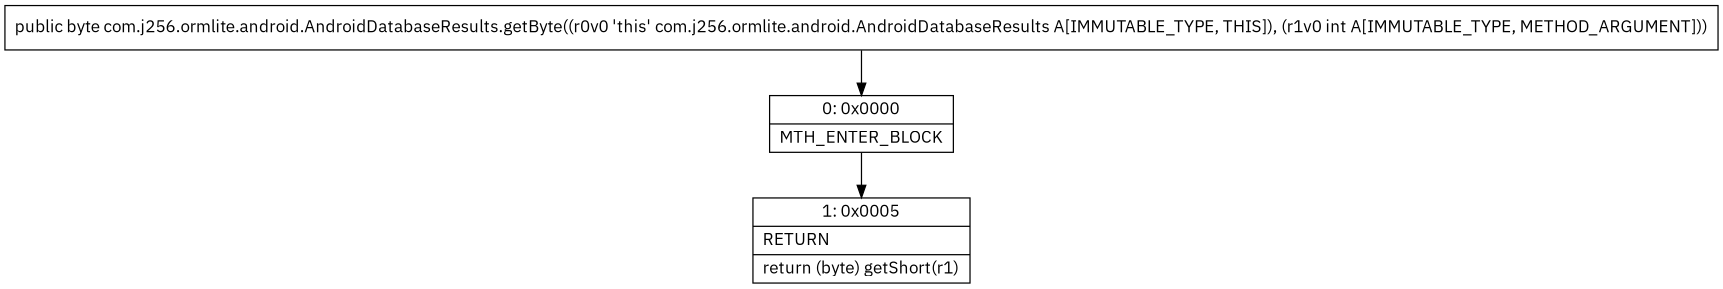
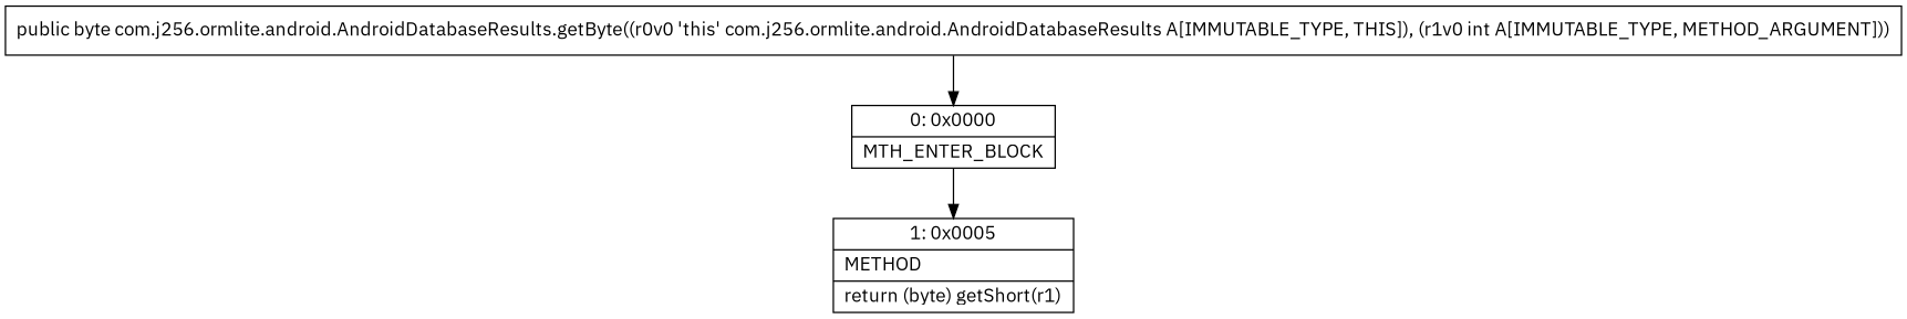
  digraph {
    fontname="IBM Plex Sans"
    node [shape=record fontname="IBM Plex Sans"]
    edge [fontname="IBM Plex Sans"]
    n1 [label="{0\:\ 0x0000|MTH_ENTER_BLOCK\l}"]
-   n2 [label="{1\:\ 0x0005|RETURN\l|return (byte) getShort(r1)\l}"]
+   n2 [label="{1\:\ 0x0005|METHOD\l|return (byte) getShort(r1)\l}"]
    n3 [label="{public byte com.j256.ormlite.android.AndroidDatabaseResults.getByte((r0v0 'this' com.j256.ormlite.android.AndroidDatabaseResults A[IMMUTABLE_TYPE, THIS]), (r1v0 int A[IMMUTABLE_TYPE, METHOD_ARGUMENT])) }"]
    n1 -> n2
    n3 -> n1
  }
